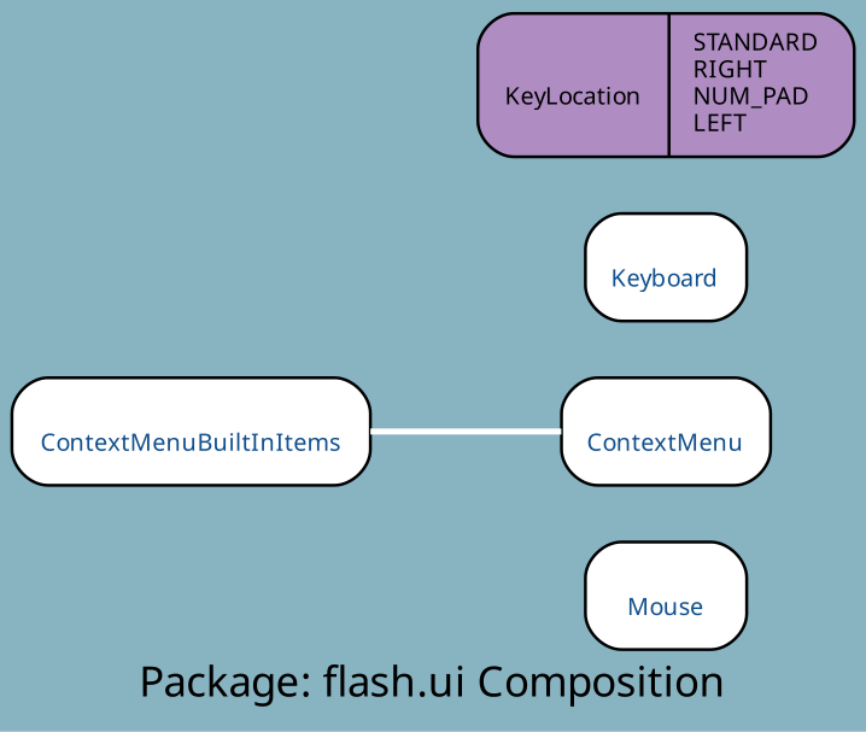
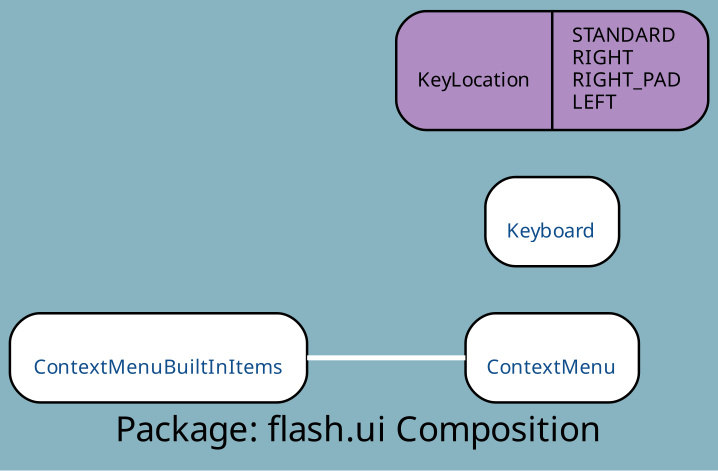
  digraph {
    bgcolor="#88B3C1"
    fontcolor=black
    fontname="DejaVu Sans Condenesed"
    fontsize=14
    label="Package: flash.ui Composition"
    rankdir=RL
    smoothing=avg_dist
    node [color=black fillcolor=white fontcolor="#104E8B" fontname="DejaVu Sans Condenesed" fontsize=8 shape=record style="rounded,filled"]
-   n1 [height=0.50 label="{\nMouse}" width=0.75]
    n2 [height=0.50 label="{\nContextMenu}" width=0.97]
    n3 [height=0.50 label="{\nContextMenuBuiltInItems}" width=1.67]
    n4 [height=0.50 label="{\nKeyboard}" width=0.75]
-   n5 [fillcolor="#af8dc3" fontcolor=black height=0.67 label="{\nKeyLocation|STANDARD\lRIGHT\lNUM_PAD\lLEFT\l}" width=1.75]
+   n5 [fillcolor="#af8dc3" fontcolor=black height=0.67 label="{\nKeyLocation|STANDARD\lRIGHT\lRIGHT_PAD\lLEFT\l}" width=1.75]
    n2 -> n3 [arrowhead=none arrowsize=1 arrowtail=diamond color=white fontcolor=black fontname="DejaVu Sans Condenesed" fontsize=8 style=bold]
  }
